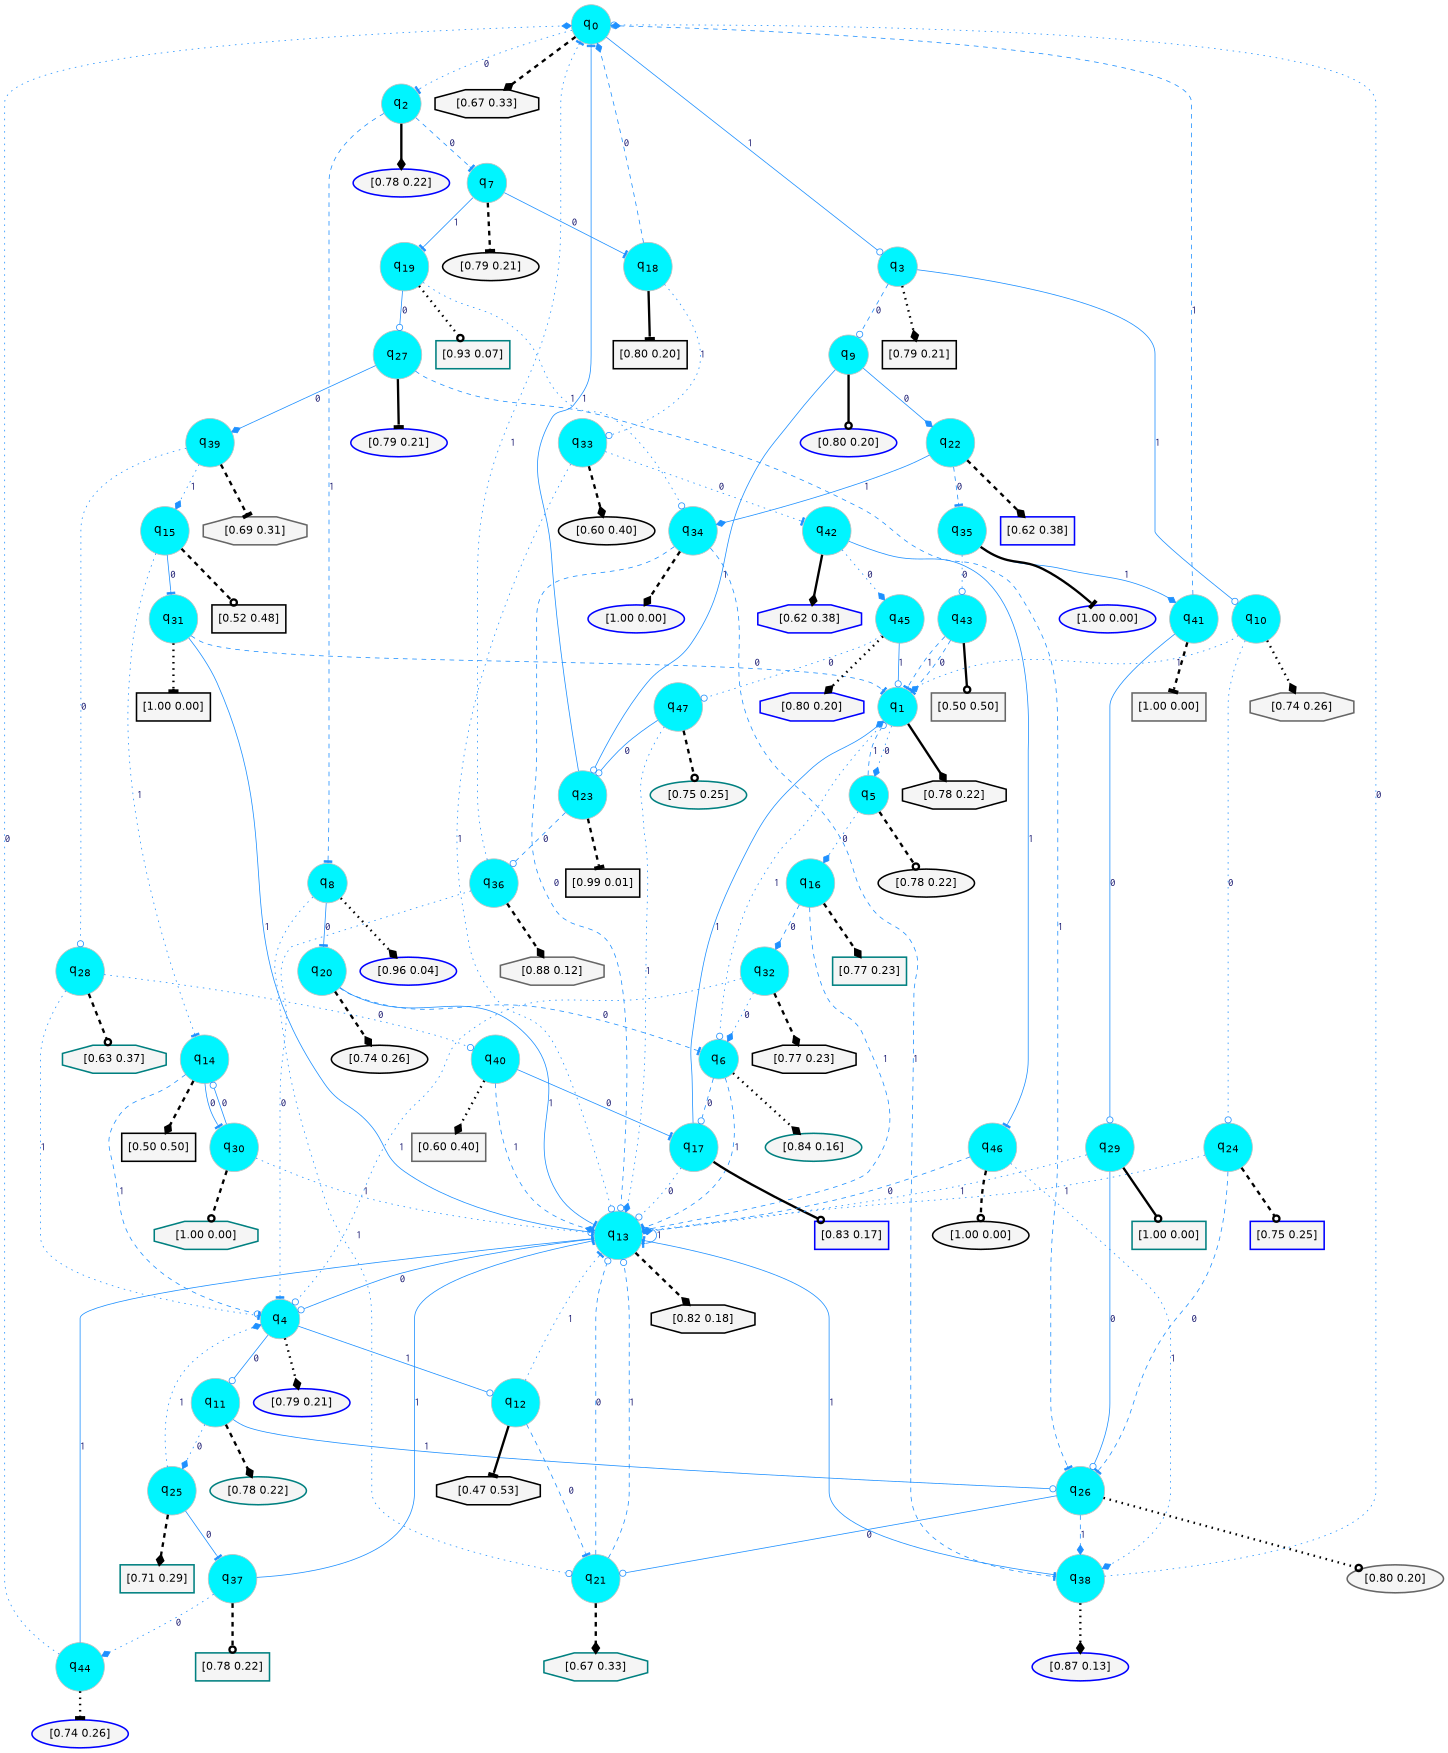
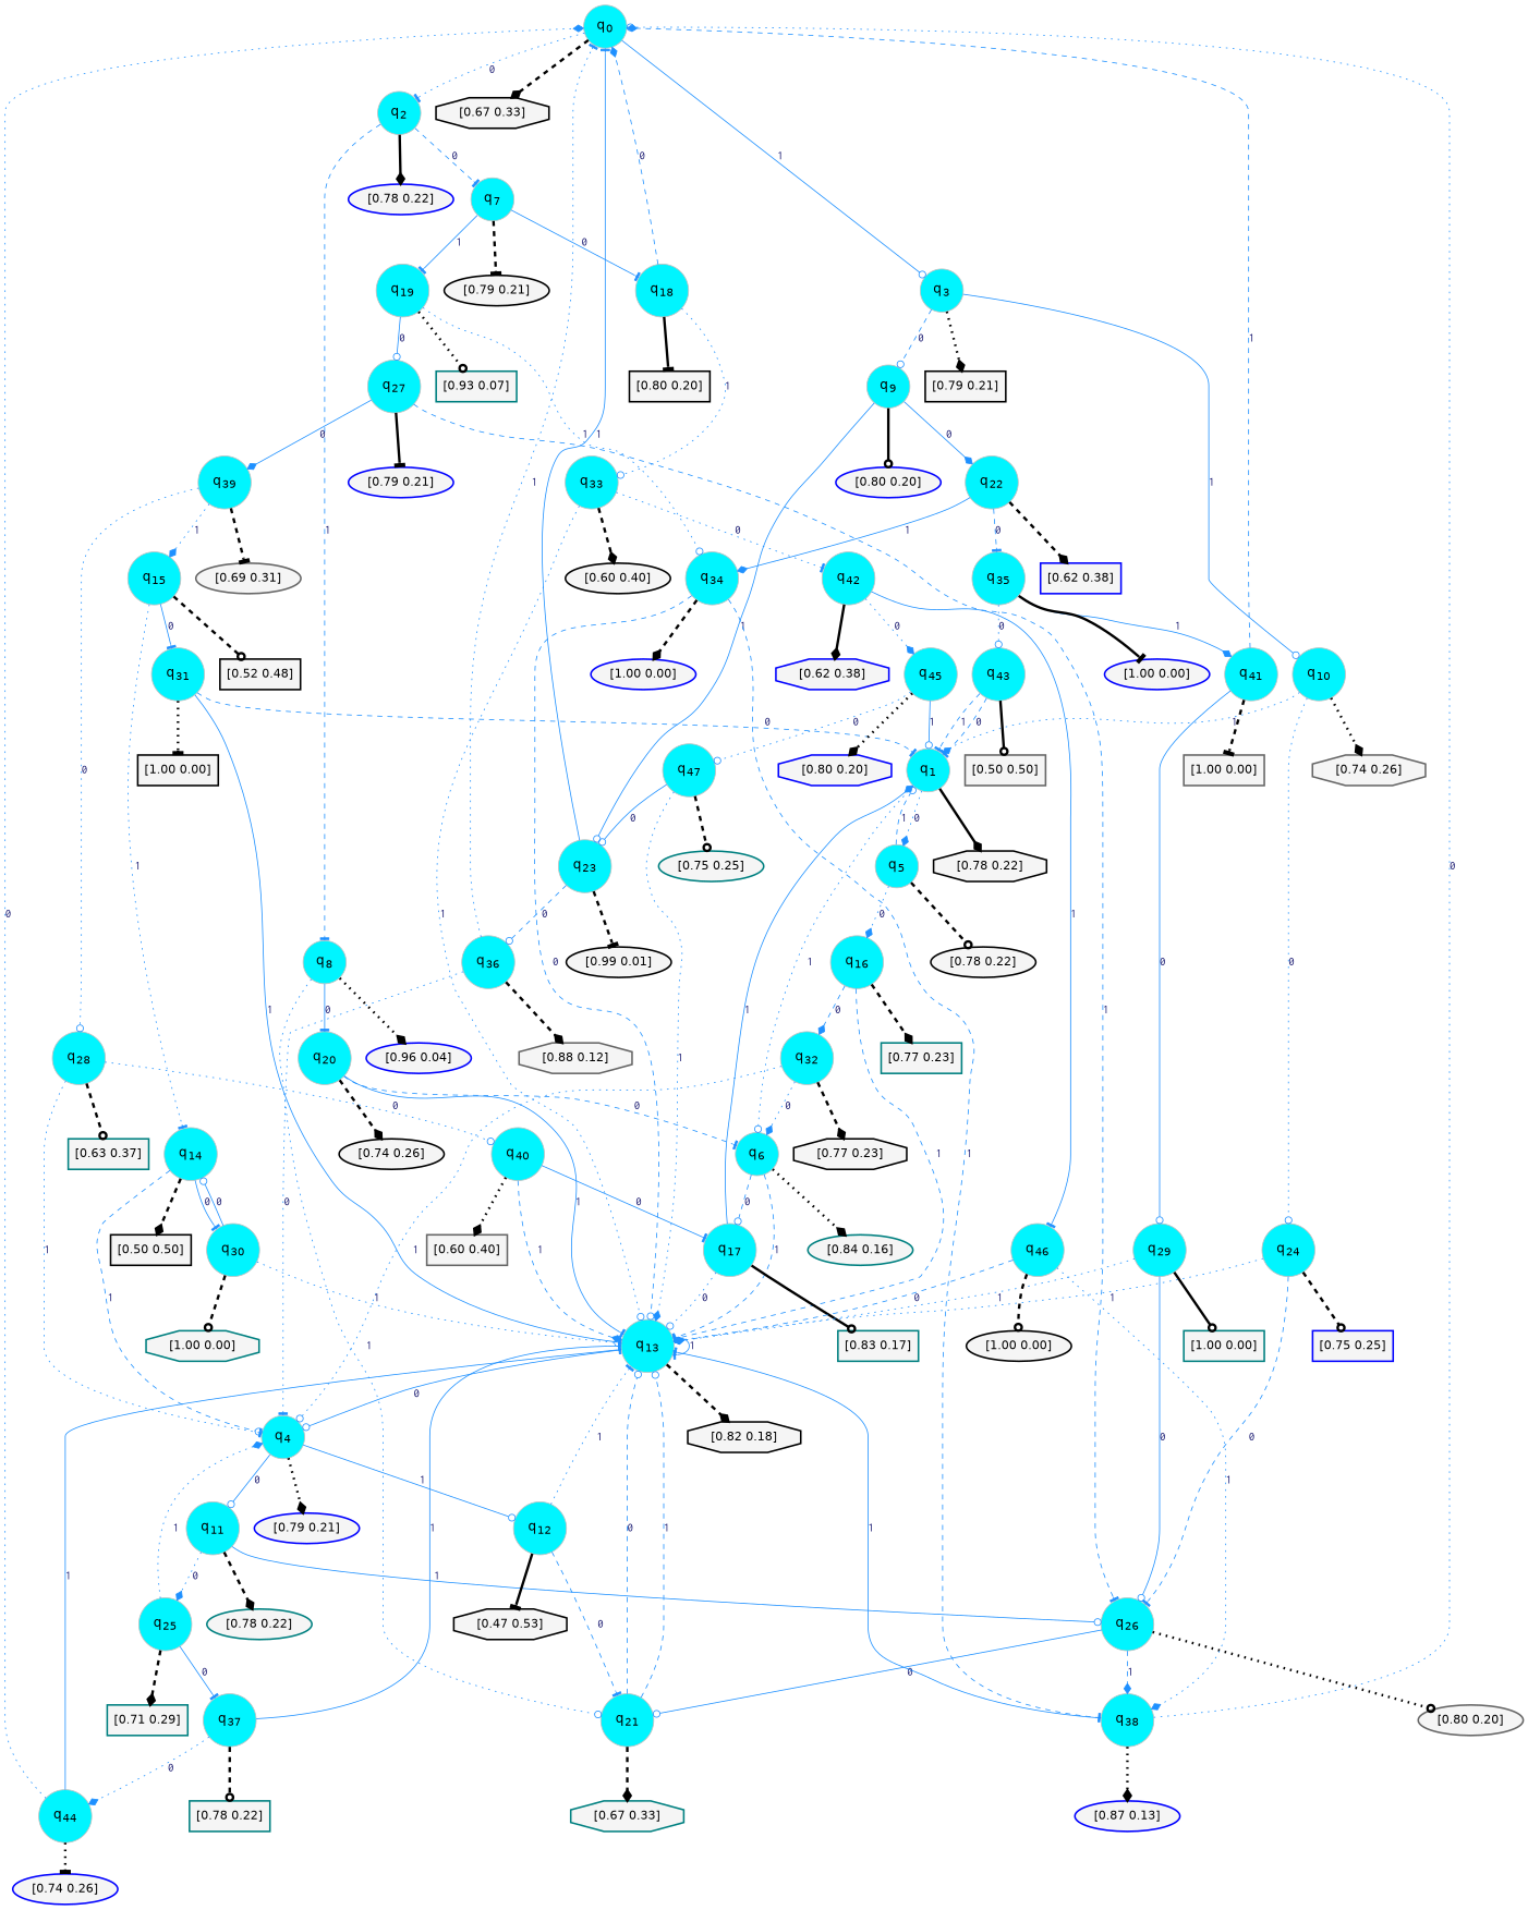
  digraph {
    rankdir=TD
    node [color=gray fillcolor=turquoise1 fontcolor=black fontname=Helvetica fontsize=16 fontweight=bold shape=circle style=filled]
    edge [arrowhead=odot arrowsize=1 color=dodgerblue1 fontcolor=midnightblue fontname=courier fontweight=bold penwidth=1 style=dashed weight=20]
    n1 [label=<q<SUB>0</SUB>>]
    n2 [label=<q<SUB>2</SUB>>]
    n3 [label=<q<SUB>3</SUB>>]
    n4 [color=black fillcolor=whitesmoke fontsize=14 label="[0.67 0.33]" penwidth=2 shape=octagon]
    n5 [label=<q<SUB>7</SUB>>]
    n6 [label=<q<SUB>8</SUB>>]
    n7 [color=blue fillcolor=whitesmoke fontsize=14 label="[0.78 0.22]" penwidth=2 shape=ellipse]
    n8 [label=<q<SUB>9</SUB>>]
    n9 [label=<q<SUB>10</SUB>>]
    n10 [color=black fillcolor=whitesmoke fontsize=14 label="[0.79 0.21]" penwidth=2 shape=box]
    n11 [label=<q<SUB>1</SUB>>]
    n12 [label=<q<SUB>5</SUB>>]
    n13 [label=<q<SUB>6</SUB>>]
    n14 [color=black fillcolor=whitesmoke fontsize=14 label="[0.78 0.22]" penwidth=2 shape=octagon]
    n15 [label=<q<SUB>16</SUB>>]
    n16 [color=black fillcolor=whitesmoke fontsize=14 label="[0.78 0.22]" penwidth=2 shape=ellipse]
    n17 [label=<q<SUB>13</SUB>>]
    n18 [label=<q<SUB>17</SUB>>]
    n19 [color=teal fillcolor=whitesmoke fontsize=14 label="[0.84 0.16]" penwidth=2 shape=ellipse]
    n20 [label=<q<SUB>18</SUB>>]
    n21 [label=<q<SUB>19</SUB>>]
    n22 [color=black fillcolor=whitesmoke fontsize=14 label="[0.79 0.21]" penwidth=2 shape=ellipse]
    n23 [label=<q<SUB>20</SUB>>]
    n24 [label=<q<SUB>21</SUB>>]
    n25 [color=blue fillcolor=whitesmoke fontsize=14 label="[0.96 0.04]" penwidth=2 shape=ellipse]
    n26 [label=<q<SUB>22</SUB>>]
    n27 [label=<q<SUB>23</SUB>>]
    n28 [color=blue fillcolor=whitesmoke fontsize=14 label="[0.80 0.20]" penwidth=2 shape=ellipse]
    n29 [label=<q<SUB>24</SUB>>]
    n30 [color=gray40 fillcolor=whitesmoke fontsize=14 label="[0.74 0.26]" penwidth=2 shape=octagon]
    n31 [label=<q<SUB>4</SUB>>]
    n32 [label=<q<SUB>11</SUB>>]
    n33 [label=<q<SUB>12</SUB>>]
    n34 [color=blue fillcolor=whitesmoke fontsize=14 label="[0.79 0.21]" penwidth=2 shape=ellipse]
    n35 [label=<q<SUB>25</SUB>>]
    n36 [label=<q<SUB>26</SUB>>]
    n37 [color=teal fillcolor=whitesmoke fontsize=14 label="[0.78 0.22]" penwidth=2 shape=ellipse]
    n38 [color=black fillcolor=whitesmoke fontsize=14 label="[0.47 0.53]" penwidth=2 shape=octagon]
    n39 [label=<q<SUB>32</SUB>>]
    n40 [color=teal fillcolor=whitesmoke fontsize=14 label="[0.77 0.23]" penwidth=2 shape=box]
    n41 [color=black fillcolor=whitesmoke fontsize=14 label="[0.82 0.18]" penwidth=2 shape=octagon]
-   n42 [color=blue fillcolor=whitesmoke fontsize=14 label="[0.83 0.17]" penwidth=2 shape=box]
+   n42 [color=teal fillcolor=whitesmoke fontsize=14 label="[0.83 0.17]" penwidth=2 shape=box]
    n43 [label=<q<SUB>33</SUB>>]
    n44 [color=black fillcolor=whitesmoke fontsize=14 label="[0.80 0.20]" penwidth=2 shape=box]
    n45 [label=<q<SUB>27</SUB>>]
    n46 [label=<q<SUB>34</SUB>>]
    n47 [color=teal fillcolor=whitesmoke fontsize=14 label="[0.93 0.07]" penwidth=2 shape=box]
    n48 [color=black fillcolor=whitesmoke fontsize=14 label="[0.74 0.26]" penwidth=2 shape=ellipse]
    n49 [color=teal fillcolor=whitesmoke fontsize=14 label="[0.67 0.33]" penwidth=2 shape=octagon]
    n50 [label=<q<SUB>35</SUB>>]
    n51 [color=blue fillcolor=whitesmoke fontsize=14 label="[0.62 0.38]" penwidth=2 shape=box]
    n52 [label=<q<SUB>36</SUB>>]
-   n53 [color=black fillcolor=whitesmoke fontsize=14 label="[0.99 0.01]" penwidth=2 shape=box]
+   n53 [color=black fillcolor=whitesmoke fontsize=14 label="[0.99 0.01]" penwidth=2 shape=ellipse]
    n54 [color=blue fillcolor=whitesmoke fontsize=14 label="[0.75 0.25]" penwidth=2 shape=box]
    n55 [label=<q<SUB>37</SUB>>]
    n56 [color=teal fillcolor=whitesmoke fontsize=14 label="[0.71 0.29]" penwidth=2 shape=box]
    n57 [label=<q<SUB>38</SUB>>]
    n58 [color=gray40 fillcolor=whitesmoke fontsize=14 label="[0.80 0.20]" penwidth=2 shape=ellipse]
    n59 [label=<q<SUB>14</SUB>>]
    n60 [label=<q<SUB>30</SUB>>]
    n61 [color=black fillcolor=whitesmoke fontsize=14 label="[0.50 0.50]" penwidth=2 shape=box]
    n62 [color=teal fillcolor=whitesmoke fontsize=14 label="[1.00 0.00]" penwidth=2 shape=octagon]
    n63 [label=<q<SUB>15</SUB>>]
    n64 [label=<q<SUB>31</SUB>>]
    n65 [color=black fillcolor=whitesmoke fontsize=14 label="[0.52 0.48]" penwidth=2 shape=box]
    n66 [color=black fillcolor=whitesmoke fontsize=14 label="[1.00 0.00]" penwidth=2 shape=box]
    n67 [color=black fillcolor=whitesmoke fontsize=14 label="[0.77 0.23]" penwidth=2 shape=octagon]
    n68 [label=<q<SUB>42</SUB>>]
    n69 [color=black fillcolor=whitesmoke fontsize=14 label="[0.60 0.40]" penwidth=2 shape=ellipse]
    n70 [label=<q<SUB>39</SUB>>]
    n71 [color=blue fillcolor=whitesmoke fontsize=14 label="[0.79 0.21]" penwidth=2 shape=ellipse]
    n72 [color=blue fillcolor=whitesmoke fontsize=14 label="[1.00 0.00]" penwidth=2 shape=ellipse]
    n73 [label=<q<SUB>41</SUB>>]
    n74 [label=<q<SUB>43</SUB>>]
    n75 [color=blue fillcolor=whitesmoke fontsize=14 label="[1.00 0.00]" penwidth=2 shape=ellipse]
    n76 [color=gray40 fillcolor=whitesmoke fontsize=14 label="[0.88 0.12]" penwidth=2 shape=octagon]
    n77 [label=<q<SUB>44</SUB>>]
    n78 [color=teal fillcolor=whitesmoke fontsize=14 label="[0.78 0.22]" penwidth=2 shape=box]
    n79 [color=blue fillcolor=whitesmoke fontsize=14 label="[0.87 0.13]" penwidth=2 shape=ellipse]
    n80 [label=<q<SUB>28</SUB>>]
-   n81 [color=gray40 fillcolor=whitesmoke fontsize=14 label="[0.69 0.31]" penwidth=2 shape=octagon]
+   n81 [color=gray40 fillcolor=whitesmoke fontsize=14 label="[0.69 0.31]" penwidth=2 shape=ellipse]
    n82 [label=<q<SUB>40</SUB>>]
-   n83 [color=teal fillcolor=whitesmoke fontsize=14 label="[0.63 0.37]" penwidth=2 shape=octagon]
+   n83 [color=teal fillcolor=whitesmoke fontsize=14 label="[0.63 0.37]" penwidth=2 shape=box]
    n84 [color=gray40 fillcolor=whitesmoke fontsize=14 label="[0.60 0.40]" penwidth=2 shape=box]
    n85 [label=<q<SUB>29</SUB>>]
    n86 [color=teal fillcolor=whitesmoke fontsize=14 label="[1.00 0.00]" penwidth=2 shape=box]
    n87 [label=<q<SUB>45</SUB>>]
    n88 [label=<q<SUB>46</SUB>>]
    n89 [color=blue fillcolor=whitesmoke fontsize=14 label="[0.62 0.38]" penwidth=2 shape=octagon]
    n90 [color=gray40 fillcolor=whitesmoke fontsize=14 label="[1.00 0.00]" penwidth=2 shape=box]
    n91 [color=gray40 fillcolor=whitesmoke fontsize=14 label="[0.50 0.50]" penwidth=2 shape=box]
    n92 [color=blue fillcolor=whitesmoke fontsize=14 label="[0.74 0.26]" penwidth=2 shape=ellipse]
    n93 [label=<q<SUB>47</SUB>>]
    n94 [color=blue fillcolor=whitesmoke fontsize=14 label="[0.80 0.20]" penwidth=2 shape=octagon]
    n95 [color=black fillcolor=whitesmoke fontsize=14 label="[1.00 0.00]" penwidth=2 shape=ellipse]
    n96 [color=teal fillcolor=whitesmoke fontsize=14 label="[0.75 0.25]" penwidth=2 shape=ellipse]
    n1 -> n2 [arrowhead=tee label=0 style=dotted]
    n1 -> n3 [label=1 style=bold]
    n1 -> n4 [arrowhead=diamond color=black penwidth=3]
    n2 -> n5 [arrowhead=tee label=0]
    n2 -> n6 [arrowhead=tee label=1]
    n2 -> n7 [arrowhead=diamond color=black penwidth=3 style=bold]
    n3 -> n8 [label=0]
    n3 -> n9 [label=1 style=bold]
    n3 -> n10 [arrowhead=diamond color=black penwidth=3 style=dotted]
    n5 -> n20 [arrowhead=tee label=0 style=bold]
    n5 -> n21 [arrowhead=tee label=1 style=bold]
    n5 -> n22 [arrowhead=tee color=black penwidth=3]
    n6 -> n23 [arrowhead=tee label=0 style=bold]
    n6 -> n24 [label=1 style=dotted]
    n6 -> n25 [arrowhead=diamond color=black penwidth=3 style=dotted]
    n8 -> n26 [arrowhead=diamond label=0 style=bold]
    n8 -> n27 [label=1 style=bold]
    n8 -> n28 [color=black penwidth=3 style=bold]
    n9 -> n11 [arrowhead=diamond label=1 style=dotted]
    n9 -> n29 [label=0 style=dotted]
    n9 -> n30 [arrowhead=diamond color=black penwidth=3 style=dotted]
    n11 -> n12 [arrowhead=diamond label=0 style=dotted]
    n11 -> n13 [label=1 style=dotted]
    n11 -> n14 [arrowhead=diamond color=black penwidth=3 style=bold]
    n12 -> n11 [label=1]
    n12 -> n15 [arrowhead=diamond label=0 style=dotted]
    n12 -> n16 [color=black penwidth=3]
    n13 -> n17 [arrowhead=tee label=1]
    n13 -> n18 [label=0]
    n13 -> n19 [arrowhead=diamond color=black penwidth=3 style=dotted]
    n15 -> n17 [arrowhead=tee label=1]
    n15 -> n39 [arrowhead=diamond label=0]
    n15 -> n40 [arrowhead=diamond color=black penwidth=3]
    n17 -> n17 [arrowhead=tee label=1 style=bold]
    n17 -> n31 [label=0 style=bold]
    n17 -> n41 [arrowhead=diamond color=black penwidth=3]
    n18 -> n11 [arrowhead=diamond label=1 style=bold]
    n18 -> n17 [label=0 style=dotted]
    n18 -> n42 [color=black penwidth=3 style=bold]
    n20 -> n1 [arrowhead=diamond label=0]
    n20 -> n43 [label=1 style=dotted]
    n20 -> n44 [arrowhead=tee color=black penwidth=3 style=bold]
    n21 -> n45 [label=0 style=bold]
    n21 -> n46 [label=1 style=dotted]
    n21 -> n47 [color=black penwidth=3 style=dotted]
    n23 -> n13 [arrowhead=tee label=0]
    n23 -> n17 [arrowhead=tee label=1 style=bold]
    n23 -> n48 [arrowhead=diamond color=black penwidth=3]
    n24 -> n17 [label=0]
    n24 -> n17 [label=1]
    n24 -> n49 [arrowhead=diamond color=black penwidth=3]
    n26 -> n46 [arrowhead=diamond label=1 style=bold]
    n26 -> n50 [arrowhead=tee label=0]
    n26 -> n51 [arrowhead=diamond color=black penwidth=3]
    n27 -> n1 [arrowhead=tee label=1 style=bold]
    n27 -> n52 [label=0]
    n27 -> n53 [arrowhead=tee color=black penwidth=3]
    n29 -> n17 [arrowhead=diamond label=1 style=dotted]
    n29 -> n36 [arrowhead=tee label=0]
    n29 -> n54 [color=black penwidth=3]
    n31 -> n32 [label=0 style=bold]
    n31 -> n33 [label=1 style=bold]
    n31 -> n34 [arrowhead=diamond color=black penwidth=3 style=dotted]
    n32 -> n35 [arrowhead=diamond label=0 style=dotted]
    n32 -> n36 [label=1 style=bold]
    n32 -> n37 [arrowhead=diamond color=black penwidth=3]
    n33 -> n17 [arrowhead=tee label=1 style=dotted]
    n33 -> n24 [arrowhead=tee label=0]
    n33 -> n38 [arrowhead=tee color=black penwidth=3 style=bold]
    n35 -> n31 [arrowhead=diamond label=1 style=dotted]
    n35 -> n55 [arrowhead=tee label=0 style=bold]
    n35 -> n56 [arrowhead=diamond color=black penwidth=3]
    n36 -> n24 [label=0 style=bold]
    n36 -> n57 [arrowhead=diamond label=1]
    n36 -> n58 [color=black penwidth=3 style=dotted]
    n39 -> n13 [arrowhead=diamond label=0 style=dotted]
    n39 -> n31 [label=1 style=dotted]
    n39 -> n67 [arrowhead=diamond color=black penwidth=3]
    n43 -> n17 [label=1 style=dotted]
    n43 -> n68 [arrowhead=tee label=0 style=dotted]
    n43 -> n69 [arrowhead=diamond color=black penwidth=3]
    n45 -> n36 [arrowhead=tee label=1]
    n45 -> n70 [arrowhead=diamond label=0 style=bold]
    n45 -> n71 [arrowhead=tee color=black penwidth=3 style=bold]
    n46 -> n17 [label=0]
    n46 -> n57 [arrowhead=tee label=1]
    n46 -> n72 [arrowhead=diamond color=black penwidth=3]
    n50 -> n73 [arrowhead=diamond label=1 style=bold]
    n50 -> n74 [label=0 style=dotted]
    n50 -> n75 [arrowhead=tee color=black penwidth=3 style=bold]
    n52 -> n1 [arrowhead=tee label=1 style=dotted]
    n52 -> n31 [arrowhead=tee label=0 style=dotted]
    n52 -> n76 [arrowhead=diamond color=black penwidth=3]
    n55 -> n17 [arrowhead=tee label=1 style=bold]
    n55 -> n77 [arrowhead=diamond label=0 style=dotted]
    n55 -> n78 [color=black penwidth=3]
    n57 -> n1 [label=0 style=dotted]
    n57 -> n17 [arrowhead=tee label=1 style=bold]
    n57 -> n79 [arrowhead=diamond color=black penwidth=3 style=dotted]
    n59 -> n31 [label=1]
    n59 -> n60 [arrowhead=tee label=0 style=bold]
    n59 -> n61 [arrowhead=diamond color=black penwidth=3]
    n60 -> n17 [label=1 style=dotted]
    n60 -> n59 [label=0 style=bold]
    n60 -> n62 [color=black penwidth=3]
    n63 -> n59 [arrowhead=tee label=1 style=dotted]
    n63 -> n64 [arrowhead=tee label=0 style=bold]
    n63 -> n65 [color=black penwidth=3]
    n64 -> n11 [arrowhead=tee label=0]
    n64 -> n17 [arrowhead=tee label=1 style=bold]
    n64 -> n66 [arrowhead=tee color=black penwidth=3 style=dotted]
    n68 -> n87 [arrowhead=diamond label=0 style=dotted]
    n68 -> n88 [arrowhead=tee label=1 style=bold]
    n68 -> n89 [arrowhead=diamond color=black penwidth=3 style=bold]
    n70 -> n63 [arrowhead=diamond label=1 style=dotted]
    n70 -> n80 [label=0 style=dotted]
    n70 -> n81 [arrowhead=tee color=black penwidth=3]
    n73 -> n1 [arrowhead=diamond label=1]
    n73 -> n85 [label=0 style=bold]
    n73 -> n90 [arrowhead=tee color=black penwidth=3]
    n74 -> n11 [arrowhead=tee label=0]
    n74 -> n11 [arrowhead=tee label=1]
    n74 -> n91 [color=black penwidth=3 style=bold]
    n77 -> n1 [arrowhead=diamond label=0 style=dotted]
    n77 -> n17 [arrowhead=tee label=1 style=bold]
    n77 -> n92 [arrowhead=tee color=black penwidth=3 style=dotted]
    n80 -> n31 [arrowhead=tee label=1 style=dotted]
    n80 -> n82 [label=0 style=dotted]
    n80 -> n83 [color=black penwidth=3]
    n82 -> n17 [arrowhead=diamond label=1]
    n82 -> n18 [arrowhead=tee label=0 style=bold]
    n82 -> n84 [arrowhead=diamond color=black penwidth=3 style=dotted]
    n85 -> n17 [arrowhead=diamond label=1 style=dotted]
    n85 -> n36 [label=0 style=bold]
    n85 -> n86 [color=black penwidth=3 style=bold]
    n87 -> n11 [label=1 style=bold]
    n87 -> n93 [label=0 style=dotted]
    n87 -> n94 [arrowhead=diamond color=black penwidth=3 style=dotted]
    n88 -> n17 [arrowhead=diamond label=0]
    n88 -> n57 [arrowhead=diamond label=1 style=dotted]
    n88 -> n95 [color=black penwidth=3]
    n93 -> n17 [arrowhead=diamond label=1 style=dotted]
    n93 -> n27 [label=0 style=bold]
    n93 -> n96 [color=black penwidth=3]
  }
